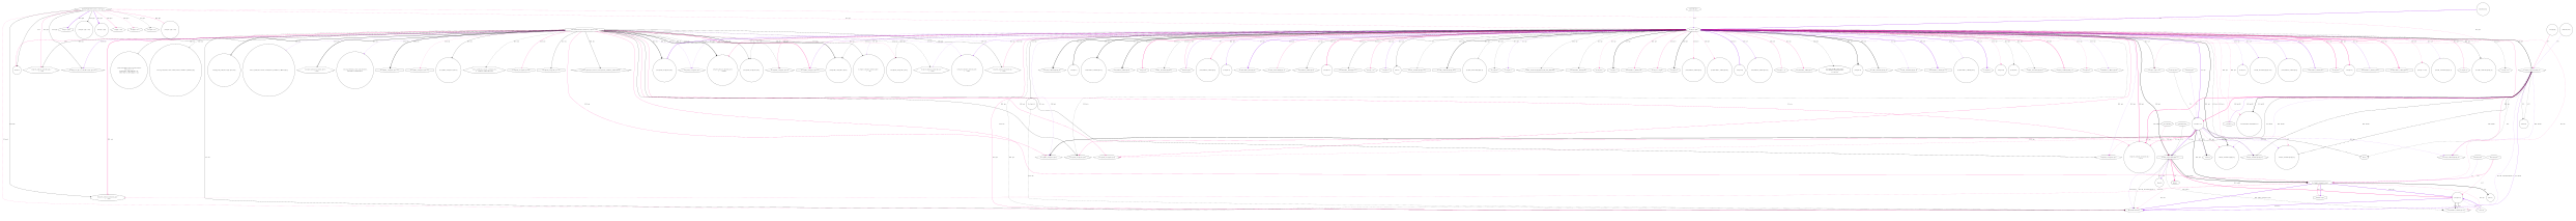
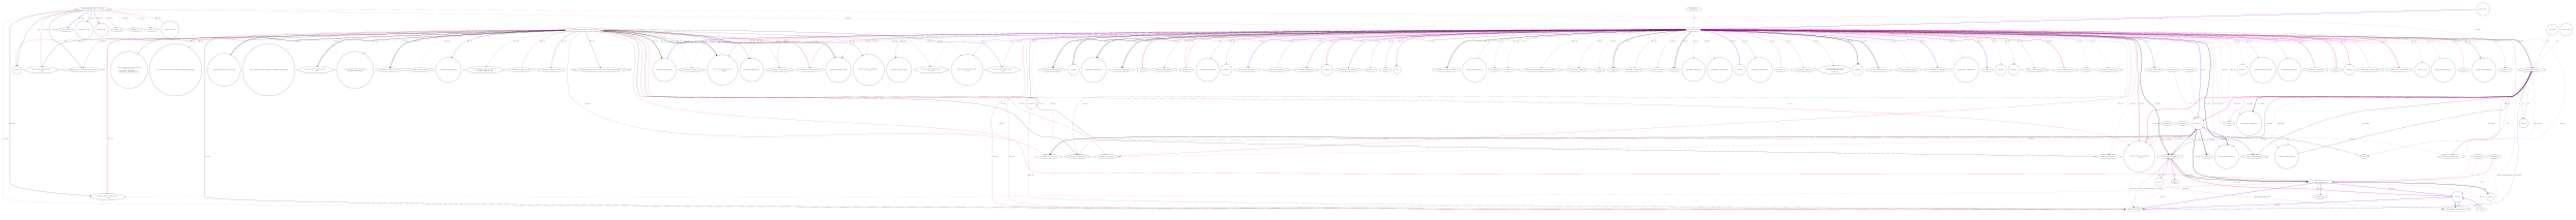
  digraph {
    fontname="Roboto Condensed"
    node [fontname="Roboto Condensed" shape=circle]
    edge [arrowhead=tee color=black fontname="Roboto Condensed" style=dashed]
    n1 [label="(Call,tptr+4)"]
    n2 [label="(MethodReturn,RET)" shape=octagon]
    n3 [label="(Literal,4)" shape=hexagon]
    n4 [label="(Call,EXTRACT_32BITS(tptr+4))" shape=hexagon]
    n5 [label="(Call,ipaddr_string(ndo, tptr))" shape=octagon]
    n6 [label="(Block,)"]
    n7 [label="(Call,print_unknown_data(ndo, pptr, \"\n\t    \", len))" shape=octagon]
    n8 [label="(Identifier,tptr)" shape=octagon]
    n9 [label="(MethodParameterIn,netdissect_options *ndo)" shape=octagon]
    n10 [label="(Call,bgp_attr_print(ndo, atype, tptr, alen))"]
    n11 [label="(Call,as_printf(ndo, astostr, sizeof(astostr), EXTRACT_16BITS(tptr)))"]
    n12 [label="(Call,print_unknown_data(ndo, tptr, \"\n\t      \", tlen))"]
    n13 [label="(Call,print_unknown_data(ndo, pptr, \"\n\t    \", len))" shape=hexagon]
    n14 [label="(Call,print_unknown_data(ndo, tptr-3, \"\n\t    \", tlen))" shape=hexagon]
    n15 [label="(Call,print_unknown_data(ndo, tptr,\"\n\t      \", length))"]
    n16 [label="(Call,ipaddr_string(ndo, tptr+2))" shape=hexagon]
    n17 [label="(Call,ipaddr_string(ndo, tptr+4))" shape=octagon]
    n18 [label="(Call,ipaddr_string(ndo, tptr+2))"]
    n19 [label="(Call,as_printf(ndo, astostr, sizeof(astostr),\n\t\t\tEXTRACT_32BITS(tptr)))"]
    n20 [label="(Call,ipaddr_string(ndo, tptr))" shape=hexagon]
    n21 [label="(Call,ipaddr_string(ndo, tptr + 4))" shape=octagon]
    n22 [label="(Call,print_unknown_data(ndo, tptr, \"\n\t      \", 8))"]
    n23 [label="(Call,bgp_attr_get_as_size(ndo, atype, pptr, len))" shape=hexagon]
    n24 [label="(Call,ipaddr_string(ndo, tptr+2))"]
    n25 [label="(Call,print_unknown_data(ndo, tptr, \"\n\t    \", tlen))" shape=hexagon]
    n26 [label="(Call,ipaddr_string(ndo, tptr + 4))" shape=octagon]
    n27 [label="(Call,ipaddr_string(ndo, tptr+4))"]
    n28 [label="(Call,as_printf(ndo, astostr, sizeof(astostr),\n\t\t\t    EXTRACT_32BITS(tptr+2)))" shape=hexagon]
    n29 [label="(Call,ipaddr_string(ndo, tptr+4))" shape=octagon]
    n30 [label="(Call,ipaddr_string(ndo, tptr + 2))" shape=octagon]
    n31 [label="(Call,print_unknown_data(ndo, tptr, \"\n\t    \", tlen))"]
    n32 [label="(Call,ipaddr_string(ndo, tptr))" shape=hexagon]
    n33 [label="(Call,ipaddr_string(ndo, tptr))" shape=hexagon]
    n34 [label="(Call,print_unknown_data(ndo, tptr, \"\n\t    \", tlen))" shape=hexagon]
    n35 [label="(Call,as_printf(ndo, astostr, sizeof(astostr), EXTRACT_32BITS(tptr)))" shape=hexagon]
    n36 [label="(Call,ipaddr_string(ndo, tptr))" shape=hexagon]
    n37 [label="(Call,as_printf(ndo, astostr, sizeof(astostr),\n\t\t\t\tas_size == 2 ?\n\t\t\t\tEXTRACT_16BITS(&tptr[2 + i]) :\n\t\t\t\tEXTRACT_32BITS(&tptr[2 + i])))"]
    n38 [label="(Call,as_printf(ndo, astostr, sizeof(astostr), EXTRACT_32BITS(tptr)))"]
    n39 [label="(Call,ipaddr_string(ndo, tptr))"]
    n40 [label="(Call,ipaddr_string(ndo, tptr))" shape=hexagon]
    n41 [label="(Call,ipaddr_string(ndo, tptr))"]
    1000125
    n43 [label="(Call,tptr +=5)"]
    n44 [label="(Call,ND_TCHECK2(tptr[0], 8))" shape=octagon]
    n45 [label="(Call,ND_TCHECK2(tptr[0], 8))"]
    n46 [label="(Call,ND_TCHECK2(tptr[0], 8))" shape=hexagon]
    n47 [label="(Block,)" shape=hexagon]
    n48 [label="(Literal,5)" shape=hexagon]
    n49 [label="(Call,ND_TCHECK2(tptr[0], 8))"]
    n50 [label="(Call,ND_TCHECK2(tptr[0], 4))" shape=hexagon]
    n51 [label="(Block,)" shape=octagon]
    n52 [label="(Block,8)"]
    n53 [label="(Call,ND_TCHECK2(tptr[0], 5))" shape=hexagon]
    n54 [label="(Call,tptr+2)" shape=octagon]
    n55 [label="(Call,EXTRACT_24BITS(tptr+2))"]
    n56 [label="(Literal,5)"]
    n57 [label="(Call,tptr = pptr)" shape=hexagon]
    n58 [label="(Call,tptr+3)"]
    n59 [label="(Call,tptr-3)"]
    n60 [label="(Call,ND_TCHECK2(tptr[0], tlen))"]
    n61 [label="(Call,EXTRACT_16BITS(tptr))"]
    n62 [label="(Call,EXTRACT_32BITS(tptr))" shape=octagon]
    n63 [label="(Call,tptr+6)" shape=octagon]
    n64 [label="(Call,tptr+2)"]
    n65 [label="(Call,EXTRACT_16BITS(tptr+6))" shape=octagon]
    n66 [label="(Call,EXTRACT_16BITS(tptr+2))" shape=octagon]
    n67 [label="(Call,tptr += tlen)"]
    n68 [label="(Call,ND_TCHECK2(tptr[0], 3))"]
    n69 [label="(Call,tptr+2)" shape=hexagon]
    n70 [label="(Call,ND_TCHECK2(tptr[0], 3))"]
    n71 [label="(Call,tptr +=4)" shape=hexagon]
    n72 [label="(Call,tptr < pptr + len)" shape=octagon]
    n73 [label="(Call,ND_TCHECK2(tptr[0], 4))" shape=hexagon]
    n74 [label="(Call,tptr+7)"]
    n75 [label="(Call,EXTRACT_32BITS(tptr+4))"]
    n76 [label="(Call,EXTRACT_32BITS(tptr))" shape=hexagon]
    n77 [label="(Call,tptr+2)" shape=octagon]
    n78 [label="(Call,ND_TCHECK2(tptr[0], 4))" shape=octagon]
    n79 [label="(Unknown,pptr)" shape=hexagon]
    n80 [label="(Call,EXTRACT_16BITS(tptr))"]
    n81 [label="(Call,tptr+2)"]
    n82 [label="(Call,EXTRACT_32BITS(tptr))" shape=hexagon]
    n83 [label="(Call,ND_TCHECK2(tptr[0], 2))" shape=hexagon]
    n84 [label="(Call,EXTRACT_32BITS(tptr))" shape=hexagon]
    n85 [label="(Call,tptr+2)"]
    n86 [label="(Call,EXTRACT_32BITS(tptr+2))" shape=octagon]
    n87 [label="(Call,tptr +=8)" shape=hexagon]
    n88 [label="(Call,tptr+2)" shape=octagon]
    n89 [label="(Block,)"]
-   n90 [label="(Call,ND_TCHECK2(tptr[0], len))" shape=octagon]
    n91 [label="(Call,ND_TCHECK2(tptr[0], tlen))" shape=octagon]
    n92 [label="(Call,ND_TCHECK2(tptr[0], 4))"]
    n93 [label="(Call,tptr+2)" shape=octagon]
    n94 [label="(Call,tptr+1)" shape=octagon]
    n95 [label="(Call,ND_TCHECK2(tptr[0], BGP_MP_NLRI_MINSIZE))" shape=hexagon]
    n96 [label="(Call,EXTRACT_32BITS(tptr))" shape=octagon]
    n97 [label="(Call,tptr+6)" shape=hexagon]
    n98 [label="(Call,tptr+1)" shape=octagon]
    n99 [label="(Call,EXTRACT_16BITS(tptr))" shape=octagon]
    n100 [label="(Call,tptr += length)" shape=octagon]
    n101 [label="(Call,tptr+2)" shape=octagon]
    n102 [label="(Call,EXTRACT_32BITS(tptr))"]
    n103 [label="(Call,EXTRACT_16BITS(tptr+6))"]
    n104 [label="(Call,tptr+6)"]
    n105 [label="(Call,EXTRACT_32BITS(tptr+2))"]
    n106 [label="(Call,tptr += 3)" shape=hexagon]
    n107 [label="(Call,EXTRACT_16BITS(tptr))" shape=hexagon]
    n108 [label="(Call,tok2str(bgp_origin_values,\n\t\t\t\t\t\t\"Unknown Origin Typecode\",\n\t\t\t\t\t\ttptr[0]))" shape=octagon]
    n109 [label="(Call,tptr+4)"]
    n110 [label="(Call,ND_TCHECK2(tptr[0], 4))" shape=hexagon]
    n111 [label="(Call,ND_TCHECK2(tptr[0], 4))" shape=hexagon]
    n112 [label="(Call,EXTRACT_16BITS(tptr+1))" shape=octagon]
    n113 [label="(Call,EXTRACT_16BITS(tptr+2))"]
    n114 [label="(Call,tptr+6)" shape=hexagon]
    n115 [label="(Call,tptr+4)"]
    n116 [label="(Call,tptr+4)"]
    n117 [label="(Call,ND_TCHECK2(tptr[0], 8))" shape=hexagon]
    n118 [label="(Call,ND_TCHECK2(tptr[0], 4))" shape=hexagon]
    n119 [label="(Call,tptr+6)" shape=octagon]
    n120 [label="(Call,EXTRACT_16BITS(tptr+4))" shape=hexagon]
    n121 [label="(MethodParameterIn,const u_char *pptr)" shape=hexagon]
    n122 [label="(Call,tptr - pptr)" shape=octagon]
    n123 [label="(Call,tptr = pptr + len)"]
    n124 [label="(Call,tptr - pptr)"]
    n125 [label="(Call,pptr + len)" shape=hexagon]
    n126 [label="(Call,pptr + len)" shape=octagon]
    n127 [label="(Call,pptr + len)" shape=hexagon]
    n128 [label="(Call,tptr = pptr + len)"]
    n129 [label="(Identifier,ndo)" shape=octagon]
    n130 [label="(Call,tptr[0])"]
    n131 [label="(Identifier,tptr)" shape=octagon]
    n132 [label="(Identifier,tptr)" shape=octagon]
    n133 [label="(Identifier,tptr)" shape=octagon]
    n134 [label="(Identifier,ndo)" shape=octagon]
    n135 [label="(Identifier,ndo)"]
    n136 [label="(Identifier,tlen)"]
    n137 [label="(Identifier,tlen)" shape=hexagon]
    n138 [label="(Call,tptr[0])" shape=hexagon]
    n1 -> n2 [arrowhead=odot color=purple label="DDG: tptr" style=bold]
    n1 -> n3 [arrowhead=odot color=purple label="CFG: "]
    n1 -> n4 [arrowhead=odot label="AST: " style=bold]
    n3 -> n1 [arrowhead=vee color=purple label="AST: " style=bold]
    n4 -> n1 [arrowhead=odot label="CFG: " style=solid]
    n5 -> n1 [arrowhead=odot color=purple label="DDG: tptr" style=bold]
    n5 -> n2 [arrowhead=vee color=deeppink label="DDG: ndo"]
    n5 -> n2 [arrowhead=odot color=purple label="DDG: ipaddr_string(ndo, tptr)" style=bold]
    n5 -> n4 [color=deeppink label="DDG: tptr"]
    n5 -> n6 [label="AST: " style=bold]
    n5 -> n7 [arrowhead=odot color=deeppink label="DDG: ndo"]
    n5 -> n8 [color=purple label="CFG: " style=bold]
    n8 -> n5 [arrowhead=odot color=deeppink label="AST: " style=solid]
    n9 -> n2 [arrowhead=odot label="DDG: ndo" style=solid]
    n9 -> n5 [color=deeppink label="DDG: ndo" style=solid]
    n9 -> n7 [arrowhead=odot color=deeppink label="DDG: ndo" style=bold]
    n9 -> n10 [arrowhead=odot label="DDG: ndo" style=bold]
    n9 -> n11 [arrowhead=odot color=purple label="DDG: ndo"]
    n9 -> n12 [arrowhead=vee color=deeppink label="DDG: ndo" style=solid]
    n9 -> n13 [label="DDG: ndo" style=solid]
    n9 -> n14 [arrowhead=odot label="DDG: ndo" style=bold]
    n9 -> n15 [arrowhead=vee label="DDG: ndo" style=bold]
    n9 -> n16 [label="DDG: ndo"]
    n9 -> n17 [color=deeppink label="DDG: ndo" style=bold]
    n9 -> n18 [arrowhead=odot label="DDG: ndo" style=bold]
    n9 -> n19 [color=purple label="DDG: ndo"]
    n9 -> n20 [color=deeppink label="DDG: ndo" style=solid]
    n9 -> n21 [arrowhead=vee label="DDG: ndo" style=bold]
    n9 -> n22 [label="DDG: ndo" style=solid]
    n9 -> n23 [arrowhead=vee color=purple label="DDG: ndo" style=solid]
    n9 -> n24 [color=deeppink label="DDG: ndo"]
    n9 -> n25 [arrowhead=vee label="DDG: ndo"]
    n9 -> n26 [color=deeppink label="DDG: ndo"]
    n9 -> n27 [label="DDG: ndo" style=solid]
    n9 -> n28 [label="DDG: ndo"]
    n9 -> n29 [arrowhead=odot color=deeppink label="DDG: ndo" style=solid]
    n9 -> n30 [label="DDG: ndo" style=solid]
    n9 -> n31 [color=purple label="DDG: ndo"]
    n9 -> n32 [arrowhead=odot label="DDG: ndo" style=solid]
    n9 -> n33 [color=deeppink label="DDG: ndo" style=solid]
    n9 -> n34 [label="DDG: ndo" style=solid]
    n9 -> n35 [arrowhead=vee label="DDG: ndo" style=solid]
    n9 -> n36 [arrowhead=odot label="DDG: ndo" style=solid]
    n9 -> n37 [arrowhead=odot label="DDG: ndo" style=solid]
    n9 -> n38 [arrowhead=odot label="DDG: ndo"]
    n9 -> n39 [arrowhead=vee label="DDG: ndo" style=bold]
    n9 -> n40 [color=purple label="DDG: ndo"]
    n9 -> n41 [label="DDG: ndo" style=solid]
    n9 -> 1000125 [color=deeppink label="AST: " style=solid]
    n43 -> n5 [arrowhead=vee label="DDG: tptr" style=bold]
    n43 -> n12 [arrowhead=vee color=deeppink label="DDG: tptr" style=solid]
    n43 -> n20 [arrowhead=vee label="DDG: tptr" style=bold]
    n43 -> n32 [arrowhead=vee color=deeppink label="DDG: tptr" style=solid]
    n43 -> n33 [arrowhead=vee color=deeppink label="DDG: tptr"]
    n43 -> n36 [color=deeppink label="DDG: tptr"]
    n43 -> n44 [arrowhead=odot color=purple label="DDG: tptr" style=bold]
    n43 -> n45 [arrowhead=vee color=deeppink label="DDG: tptr"]
    n43 -> n46 [arrowhead=vee color=purple label="DDG: tptr" style=solid]
    n43 -> n47 [arrowhead=odot label="AST: " style=solid]
    n43 -> n48 [arrowhead=vee label="CFG: " style=bold]
    n43 -> n49 [arrowhead=vee color=purple label="DDG: tptr"]
    n43 -> n50 [arrowhead=vee color=purple label="DDG: tptr"]
    n44 -> n1 [arrowhead=odot color=deeppink label="DDG: tptr[0]" style=bold]
    n44 -> n2 [arrowhead=vee color=purple label="DDG: tptr[0]"]
    n44 -> n2 [label="DDG: ND_TCHECK2(tptr[0], 8)"]
    n44 -> n4 [arrowhead=vee label="DDG: tptr[0]"]
    n44 -> n5 [label="DDG: tptr[0]" style=bold]
    n44 -> n51 [arrowhead=vee color=deeppink label="AST: " style=bold]
    n44 -> n52 [arrowhead=vee color=purple label="CFG: " style=solid]
    n48 -> n43 [color=purple label="AST: "]
    n52 -> n44 [arrowhead=odot label="AST: "]
    n53 -> n2 [color=purple label="DDG: tptr[0]" style=solid]
    n53 -> n2 [arrowhead=vee color=purple label="DDG: ND_TCHECK2(tptr[0], 5)"]
    n53 -> n12 [color=deeppink label="DDG: tptr[0]" style=bold]
    n53 -> n43 [color=deeppink label="DDG: tptr[0]" style=bold]
    n53 -> n44 [arrowhead=odot label="DDG: tptr[0]" style=solid]
    n53 -> n45 [arrowhead=vee color=purple label="DDG: tptr[0]"]
    n53 -> n46 [arrowhead=odot label="DDG: tptr[0]" style=solid]
    n53 -> n47 [label="AST: "]
    n53 -> n49 [arrowhead=odot label="DDG: tptr[0]" style=solid]
    n53 -> n50 [arrowhead=vee color=purple label="DDG: tptr[0]"]
    n53 -> n54 [arrowhead=odot color=purple label="DDG: tptr[0]" style=solid]
    n53 -> n55 [label="DDG: tptr[0]" style=bold]
    n53 -> n56 [arrowhead=vee label="CFG: "]
    n56 -> n53 [label="AST: "]
    n57 -> n2 [color=deeppink label="DDG: pptr" style=solid]
    n57 -> n2 [label="DDG: tptr"]
    n57 -> n5 [arrowhead=vee color=deeppink label="DDG: tptr"]
    n57 -> n12 [arrowhead=odot color=deeppink label="DDG: tptr" style=bold]
    n57 -> n15 [color=deeppink label="DDG: tptr" style=solid]
    n57 -> n16 [arrowhead=odot color=deeppink label="DDG: tptr" style=solid]
    n57 -> n17 [arrowhead=odot color=purple label="DDG: tptr" style=solid]
    n57 -> n18 [arrowhead=vee label="DDG: tptr"]
    n57 -> n20 [arrowhead=vee color=purple label="DDG: tptr"]
    n57 -> n22 [arrowhead=odot color=purple label="DDG: tptr"]
    n57 -> n24 [label="DDG: tptr"]
    n57 -> n25 [arrowhead=odot color=purple label="DDG: tptr"]
    n57 -> n31 [color=purple label="DDG: tptr" style=solid]
    n57 -> n32 [arrowhead=vee label="DDG: tptr"]
    n57 -> n33 [arrowhead=odot color=deeppink label="DDG: tptr" style=solid]
    n57 -> n34 [arrowhead=odot color=deeppink label="DDG: tptr" style=solid]
    n57 -> n36 [color=purple label="DDG: tptr"]
    n57 -> n39 [arrowhead=odot color=purple label="DDG: tptr" style=bold]
    n57 -> n40 [arrowhead=odot color=purple label="DDG: tptr"]
    n57 -> n41 [label="DDG: tptr"]
    n57 -> n43 [arrowhead=odot color=purple label="DDG: tptr" style=bold]
    n57 -> n44 [arrowhead=vee label="DDG: tptr" style=bold]
    n57 -> n45 [label="DDG: tptr" style=bold]
    n57 -> n46 [label="DDG: tptr"]
    n57 -> n49 [color=deeppink label="DDG: tptr"]
    n57 -> n50 [arrowhead=odot color=deeppink label="DDG: tptr" style=solid]
    n57 -> n53 [arrowhead=odot label="DDG: tptr" style=bold]
    n57 -> n54 [arrowhead=odot color=deeppink label="DDG: tptr"]
    n57 -> n55 [arrowhead=vee color=deeppink label="DDG: tptr"]
    n57 -> n58 [arrowhead=odot label="DDG: tptr" style=solid]
    n57 -> n59 [arrowhead=vee color=purple label="DDG: tptr"]
    n57 -> n60 [color=purple label="DDG: tptr" style=solid]
    n57 -> n61 [color=purple label="DDG: tptr" style=solid]
    n57 -> n62 [arrowhead=odot color=purple label="DDG: tptr" style=bold]
    n57 -> n63 [arrowhead=odot color=deeppink label="DDG: tptr" style=bold]
    n57 -> n64 [color=deeppink label="DDG: tptr" style=bold]
    n57 -> n65 [arrowhead=odot color=purple label="DDG: tptr" style=solid]
    n57 -> n66 [arrowhead=vee color=deeppink label="DDG: tptr" style=bold]
    n57 -> n67 [arrowhead=vee color=deeppink label="DDG: tptr"]
    n57 -> n68 [arrowhead=odot color=purple label="DDG: tptr"]
    n57 -> n69 [arrowhead=odot color=deeppink label="DDG: tptr" style=solid]
    n57 -> n70 [arrowhead=vee label="DDG: tptr" style=solid]
    n57 -> n71 [label="DDG: tptr"]
    n57 -> n72 [arrowhead=vee label="DDG: tptr" style=solid]
    n57 -> n73 [arrowhead=vee label="DDG: tptr" style=bold]
    n57 -> n74 [arrowhead=odot label="DDG: tptr" style=bold]
    n57 -> n75 [arrowhead=vee label="DDG: tptr" style=bold]
    n57 -> n76 [arrowhead=vee label="DDG: tptr" style=bold]
    n57 -> n77 [arrowhead=odot color=deeppink label="DDG: tptr" style=bold]
    n57 -> n78 [arrowhead=vee label="DDG: tptr"]
    n57 -> n79 [arrowhead=odot color=deeppink label="CFG: " style=solid]
    n57 -> n80 [arrowhead=vee color=deeppink label="DDG: tptr" style=solid]
    n57 -> n81 [arrowhead=vee color=purple label="DDG: tptr" style=solid]
    n57 -> n82 [arrowhead=vee color=purple label="DDG: tptr" style=bold]
    n57 -> n83 [arrowhead=odot color=deeppink label="DDG: tptr" style=solid]
    n57 -> n84 [arrowhead=vee label="DDG: tptr" style=solid]
    n57 -> n85 [color=deeppink label="DDG: tptr" style=bold]
    n57 -> n86 [label="DDG: tptr" style=solid]
    n57 -> n87 [color=deeppink label="DDG: tptr" style=solid]
    n57 -> n88 [color=purple label="DDG: tptr" style=solid]
    n57 -> n89 [arrowhead=vee label="AST: " style=solid]
-   n57 -> n90 [arrowhead=odot label="DDG: tptr"]
    n57 -> n91 [label="DDG: tptr" style=bold]
    n57 -> n92 [arrowhead=odot label="DDG: tptr"]
    n57 -> n93 [label="DDG: tptr"]
    n57 -> n94 [arrowhead=vee color=purple label="DDG: tptr"]
    n57 -> n95 [label="DDG: tptr"]
    n57 -> n96 [arrowhead=vee label="DDG: tptr"]
    n57 -> n97 [arrowhead=vee color=deeppink label="DDG: tptr"]
    n57 -> n98 [label="DDG: tptr" style=bold]
    n57 -> n99 [arrowhead=vee color=deeppink label="DDG: tptr" style=solid]
    n57 -> n100 [arrowhead=vee color=deeppink label="DDG: tptr" style=solid]
    n57 -> n101 [label="DDG: tptr" style=bold]
    n57 -> n102 [arrowhead=vee color=deeppink label="DDG: tptr"]
    n57 -> n103 [arrowhead=vee color=deeppink label="DDG: tptr"]
    n57 -> n104 [arrowhead=odot color=purple label="DDG: tptr" style=bold]
    n57 -> n105 [color=purple label="DDG: tptr" style=solid]
    n57 -> n106 [arrowhead=odot color=deeppink label="DDG: tptr" style=solid]
    n57 -> n107 [arrowhead=vee color=deeppink label="DDG: tptr" style=solid]
    n57 -> n108 [label="DDG: tptr"]
    n57 -> n109 [arrowhead=vee label="DDG: tptr" style=bold]
    n57 -> n110 [arrowhead=odot label="DDG: tptr" style=bold]
    n57 -> n111 [arrowhead=odot color=purple label="DDG: tptr"]
    n57 -> n112 [arrowhead=vee color=purple label="DDG: tptr" style=bold]
    n57 -> n113 [arrowhead=odot color=purple label="DDG: tptr"]
    n57 -> n114 [arrowhead=vee color=purple label="DDG: tptr" style=bold]
    n57 -> n115 [arrowhead=vee color=deeppink label="DDG: tptr"]
    n57 -> n116 [arrowhead=vee label="DDG: tptr"]
    n57 -> n117 [label="DDG: tptr"]
    n57 -> n118 [arrowhead=odot color=deeppink label="DDG: tptr" style=bold]
    n57 -> n119 [color=deeppink label="DDG: tptr"]
    n57 -> n120 [color=purple label="DDG: tptr"]
    n58 -> n2 [label="DDG: tptr"]
    n79 -> n57 [arrowhead=odot color=purple label="AST: " style=solid]
    n121 -> n2 [arrowhead=odot color=deeppink label="DDG: pptr"]
    n121 -> n7 [label="DDG: pptr" style=solid]
    n121 -> n13 [color=deeppink label="DDG: pptr" style=solid]
    n121 -> n23 [label="DDG: pptr" style=solid]
    n121 -> 1000125 [label="AST: " style=solid]
    n121 -> n57 [color=deeppink label="DDG: pptr"]
    n121 -> n72 [arrowhead=odot color=deeppink label="DDG: pptr"]
    n121 -> n122 [color=purple label="DDG: pptr" style=bold]
    n121 -> n123 [label="DDG: pptr" style=solid]
    n121 -> n124 [arrowhead=vee color=purple label="DDG: pptr" style=bold]
    n121 -> n125 [arrowhead=vee color=deeppink label="DDG: pptr" style=solid]
    n121 -> n126 [color=deeppink label="DDG: pptr"]
    n121 -> n127 [label="DDG: pptr"]
    n121 -> n128 [arrowhead=odot color=deeppink label="DDG: pptr" style=solid]
    n129 -> n44 [arrowhead=odot label="CFG: "]
    n130 -> n53 [color=deeppink label="AST: " style=solid]
    n131 -> n57 [color=purple label="AST: "]
    n132 -> n43 [color=purple label="AST: "]
    n133 -> n1 [arrowhead=vee color=deeppink label="AST: "]
    n133 -> n5 [arrowhead=odot color=deeppink label="CFG: " style=solid]
    n134 -> n5 [arrowhead=odot color=purple label="AST: "]
    n135 -> n53 [arrowhead=odot color=purple label="CFG: "]
    n136 -> n57 [arrowhead=odot color=purple label="CFG: " style=bold]
    n137 -> n43 [label="CFG: "]
    n138 -> n44 [arrowhead=vee color=deeppink label="AST: "]
  }
